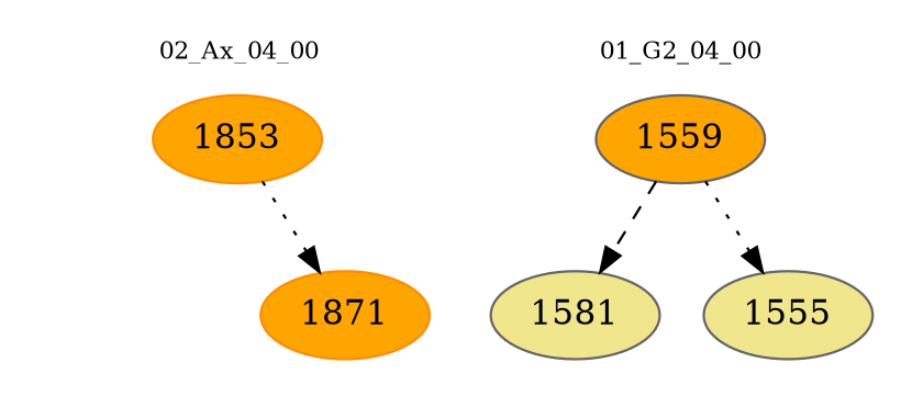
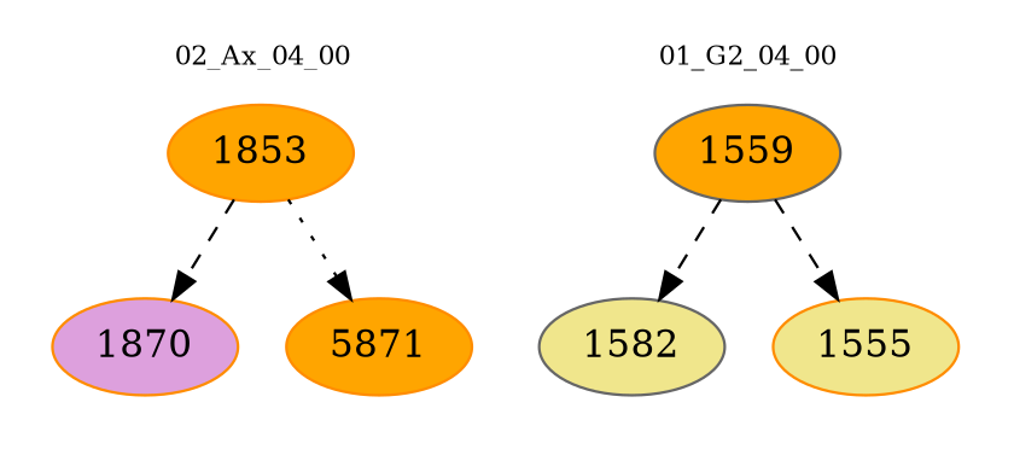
  digraph {
    node [color=darkorange fillcolor=orange style=filled]
    edge [color=black style=dashed]
    n1 [label=1853]
-   n3 [label=1871]
+   n2 [fillcolor=plum label=1870]
+   n3 [label=5871]
    n4 [color=gray40 label=1559]
-   n5 [color=gray40 fillcolor=khaki label=1581]
-   n6 [color=gray40 fillcolor=khaki label=1555]
+   n5 [color=gray40 fillcolor=khaki label=1582]
+   n6 [fillcolor=khaki label=1555]
    subgraph cluster_1 {
      color=white
      fontsize=10
      label="02_Ax_04_00"
      n1
+     n2
      n3
    }
    subgraph cluster_2 {
      color=white
      fontsize=10
      label="01_G2_04_00"
      n4
      n5
      n6
    }
+   n1 -> n2
    n1 -> n3 [style=dotted]
    n4 -> n5
-   n4 -> n6 [style=dotted]
+   n4 -> n6
  }
